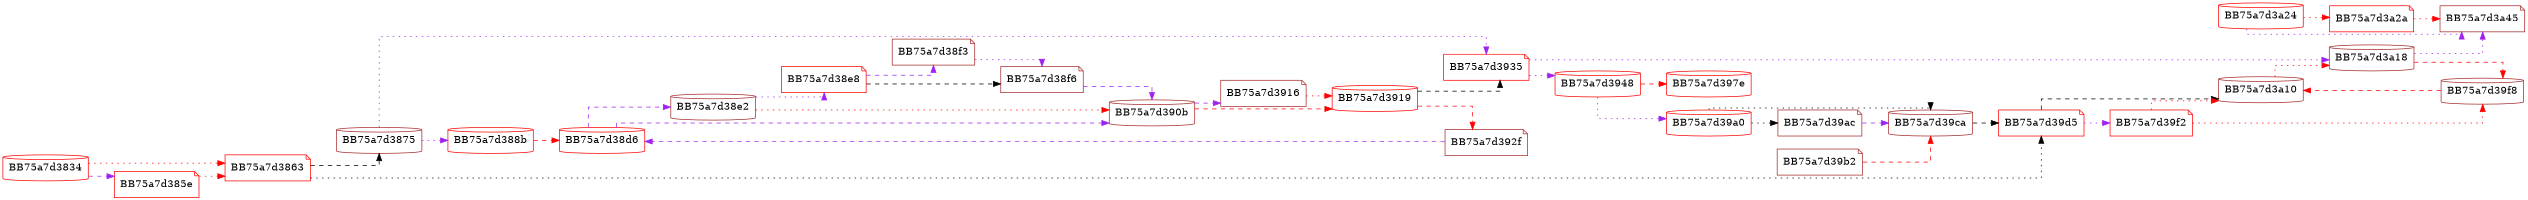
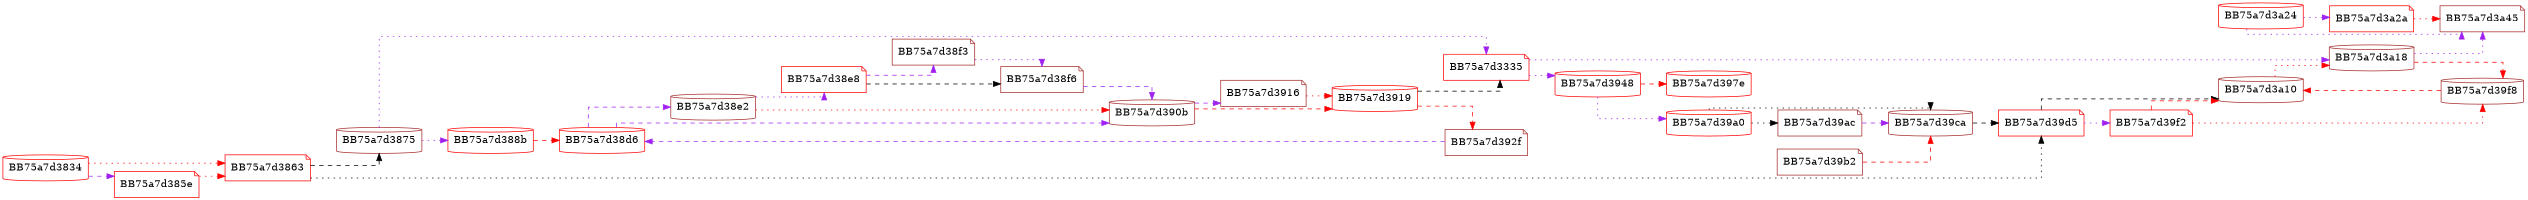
  digraph {
    rankdir=LR
    splines=ortho
    node [color=red shape=cylinder]
    edge [color=purple style=dotted]
    BB75a7d3863 [shape=note]
    BB75a7d3834
    BB75a7d385e [shape=note]
    BB75a7d39d5 [shape=note]
    BB75a7d3875 [color=brown]
    BB75a7d3a10 [color=brown]
    BB75a7d39f2 [shape=note]
-   BB75a7d3935 [shape=note]
+   BB75a7d3935 [shape=note label=BB75a7d3335]
    BB75a7d388b
    BB75a7d3a18 [color=brown]
    BB75a7d39f8 [color=brown]
    BB75a7d3948
    BB75a7d38d6
    BB75a7d3a45 [color=brown shape=note]
    BB75a7d39a0
    BB75a7d397e
    BB75a7d390b [color=brown]
    BB75a7d38e2 [color=brown]
    BB75a7d3919
    BB75a7d3916 [color=brown shape=note]
    BB75a7d38e8 [shape=note]
    BB75a7d392f [color=brown shape=note]
    BB75a7d38f6 [color=brown shape=note]
    BB75a7d38f3 [color=brown shape=note]
    BB75a7d3a24
    BB75a7d3a2a [shape=note]
    BB75a7d39ca [color=brown]
    BB75a7d39ac [color=brown shape=note]
    BB75a7d39b2 [color=brown shape=note]
    BB75a7d3863 -> BB75a7d39d5 [color=black]
    BB75a7d3863 -> BB75a7d3875 [color=black style=dashed]
    BB75a7d3834 -> BB75a7d3863 [color=red]
    BB75a7d3834 -> BB75a7d385e [style=dashed]
    BB75a7d385e -> BB75a7d3863 [color=red]
    BB75a7d39d5 -> BB75a7d3a10 [color=black style=dashed]
    BB75a7d39d5 -> BB75a7d39f2
    BB75a7d3875 -> BB75a7d3935
    BB75a7d3875 -> BB75a7d388b
    BB75a7d3a10 -> BB75a7d3a18 [color=red]
-   BB75a7d39f2 -> BB75a7d3a10 [color=red]
+   BB75a7d39f2 -> BB75a7d3a10 [color=red style=dashed]
    BB75a7d39f2 -> BB75a7d39f8 [color=red]
    BB75a7d3935 -> BB75a7d3a18
    BB75a7d3935 -> BB75a7d3948
    BB75a7d388b -> BB75a7d38d6 [color=red style=dashed]
    BB75a7d3a18 -> BB75a7d39f8 [color=red style=dashed]
    BB75a7d3a18 -> BB75a7d3a45
    BB75a7d39f8 -> BB75a7d3a10 [color=red style=dashed]
    BB75a7d3948 -> BB75a7d39a0
    BB75a7d3948 -> BB75a7d397e [color=red style=dashed]
    BB75a7d38d6 -> BB75a7d390b [style=dashed]
    BB75a7d38d6 -> BB75a7d38e2 [style=dashed]
    BB75a7d39a0 -> BB75a7d39ca [color=black]
    BB75a7d39a0 -> BB75a7d39ac [color=black]
    BB75a7d390b -> BB75a7d3919 [color=red style=dashed]
    BB75a7d390b -> BB75a7d3916 [style=dashed]
    BB75a7d38e2 -> BB75a7d390b [color=red]
    BB75a7d38e2 -> BB75a7d38e8
    BB75a7d3919 -> BB75a7d3935 [color=black style=dashed]
    BB75a7d3919 -> BB75a7d392f [color=red style=dashed]
    BB75a7d3916 -> BB75a7d3919 [color=red]
    BB75a7d38e8 -> BB75a7d38f6 [color=black style=dashed]
    BB75a7d38e8 -> BB75a7d38f3 [style=dashed]
    BB75a7d392f -> BB75a7d38d6 [style=dashed]
    BB75a7d38f6 -> BB75a7d390b [style=dashed]
    BB75a7d38f3 -> BB75a7d38f6
    BB75a7d3a24 -> BB75a7d3a45
-   BB75a7d3a24 -> BB75a7d3a2a [color=red]
+   BB75a7d3a24 -> BB75a7d3a2a
    BB75a7d3a2a -> BB75a7d3a45 [color=red]
    BB75a7d39ca -> BB75a7d39d5 [color=black style=dashed]
    BB75a7d39ac -> BB75a7d39ca [style=dashed]
    BB75a7d39b2 -> BB75a7d39ca [color=red style=dashed]
  }
